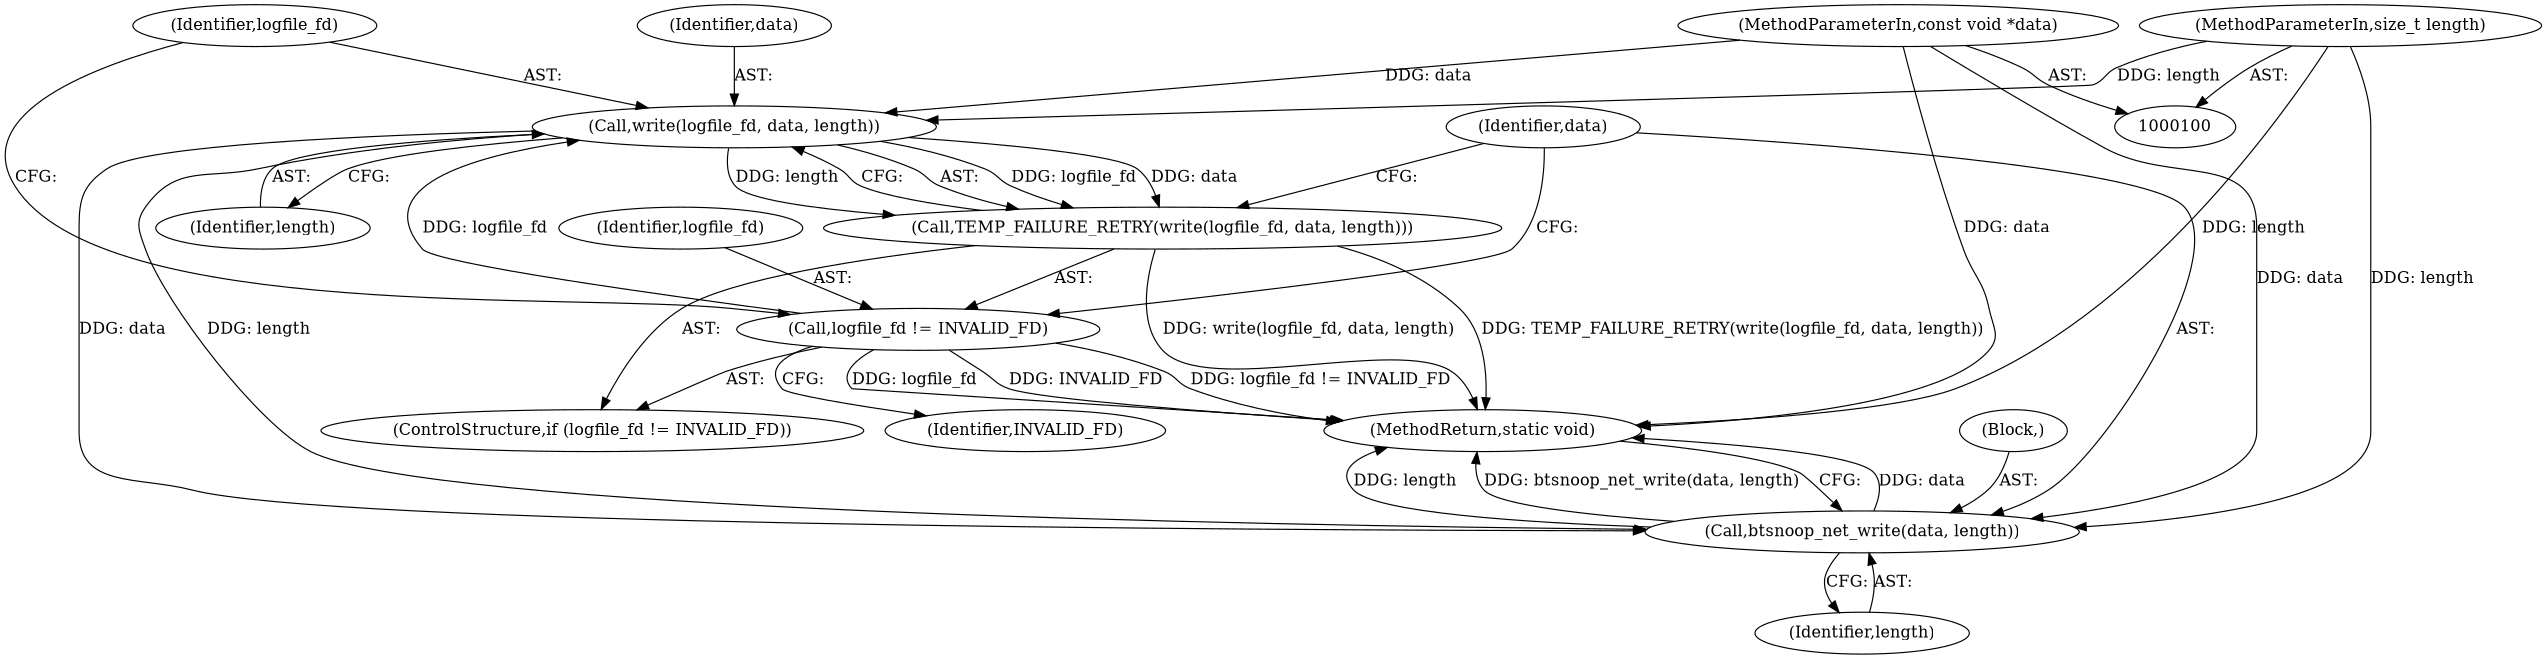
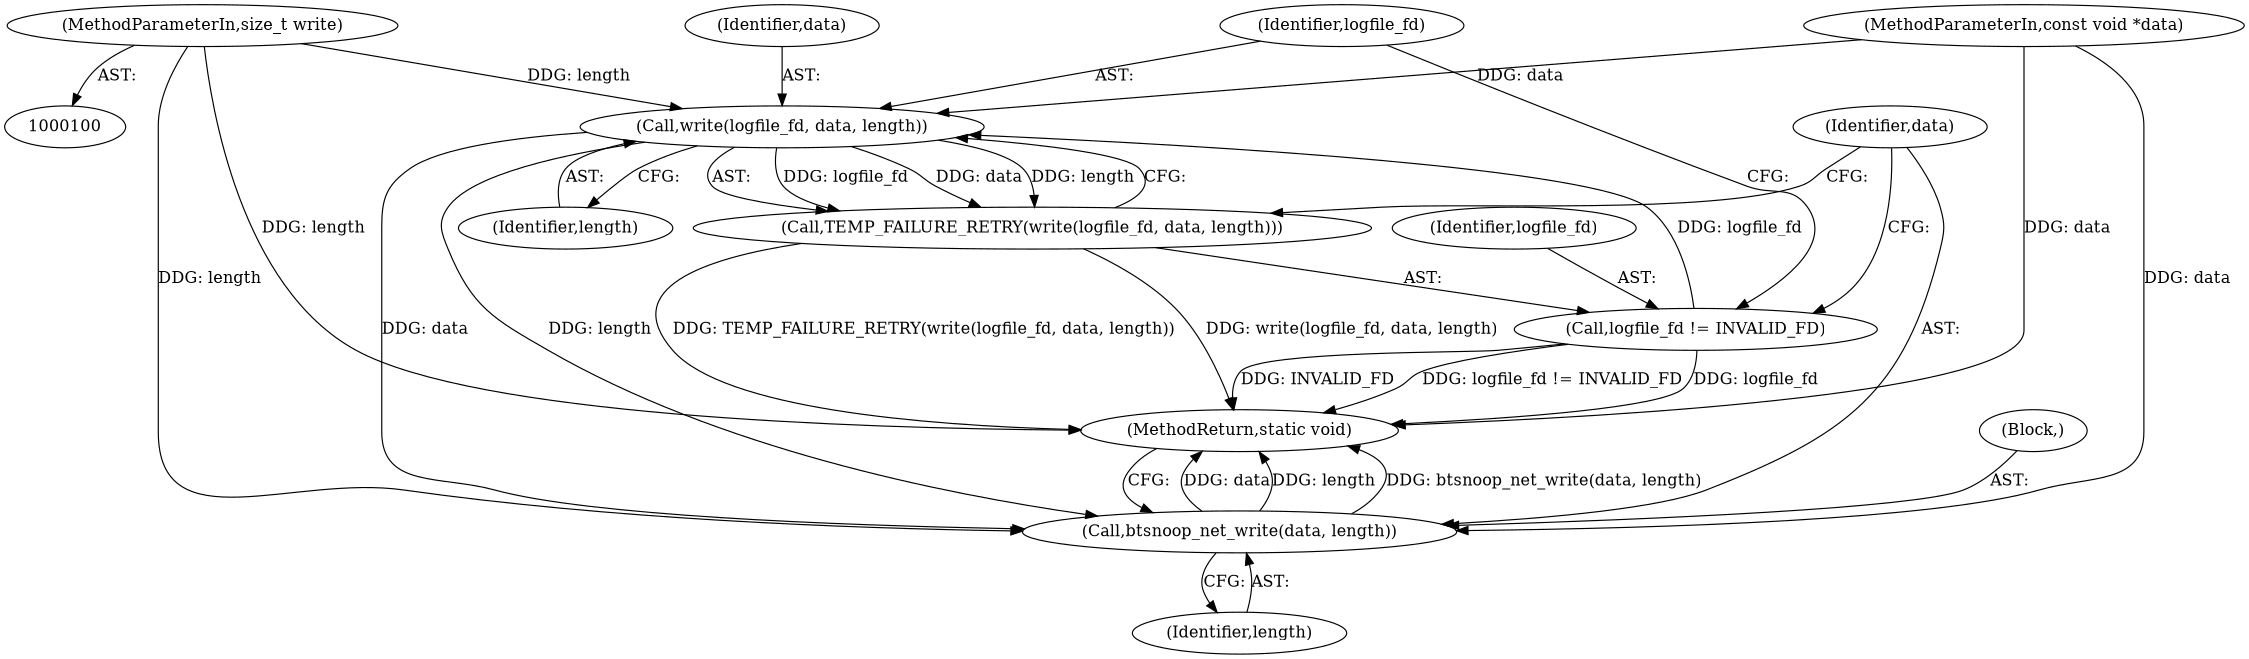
  digraph {
    n1 [label="(Call,write(logfile_fd, data, length))"]
    n2 [label="(Call,TEMP_FAILURE_RETRY(write(logfile_fd, data, length)))"]
    n3 [label="(Call,btsnoop_net_write(data, length))"]
    n4 [label="(Identifier,length)"]
    n5 [label="(MethodReturn,static void)"]
    n6 [label="(Call,logfile_fd != INVALID_FD)"]
-   n7 [label="(ControlStructure,if (logfile_fd != INVALID_FD))"]
    n8 [label="(Identifier,length)"]
-   n9 [label="(Identifier,INVALID_FD)"]
    n10 [label="(MethodParameterIn,const void *data)"]
    1000100
-   n12 [label="(MethodParameterIn,size_t length)"]
+   n12 [label="(MethodParameterIn,size_t write)"]
    n13 [label="(Block,)"]
    n14 [label="(Identifier,data)"]
    n15 [label="(Identifier,logfile_fd)"]
    n16 [label="(Identifier,logfile_fd)"]
    n17 [label="(Identifier,data)"]
    n1 -> n2 [label="AST: "]
    n1 -> n2 [label="DDG: logfile_fd"]
    n1 -> n2 [label="DDG: data"]
    n1 -> n2 [label="DDG: length"]
    n1 -> n3 [label="DDG: data"]
    n1 -> n3 [label="DDG: length"]
    n1 -> n4 [label="CFG: "]
    n2 -> n1 [label="CFG: "]
    n2 -> n5 [label="DDG: TEMP_FAILURE_RETRY(write(logfile_fd, data, length))"]
    n2 -> n5 [label="DDG: write(logfile_fd, data, length)"]
    n2 -> n6 [label="AST: "]
-   n2 -> n7 [label="AST: "]
    n3 -> n5 [label="DDG: data"]
    n3 -> n5 [label="DDG: length"]
    n3 -> n5 [label="DDG: btsnoop_net_write(data, length)"]
    n3 -> n8 [label="CFG: "]
    n4 -> n1 [label="AST: "]
    n5 -> n3 [label="CFG: "]
    n6 -> n1 [label="DDG: logfile_fd"]
    n6 -> n5 [label="DDG: INVALID_FD"]
    n6 -> n5 [label="DDG: logfile_fd != INVALID_FD"]
    n6 -> n5 [label="DDG: logfile_fd"]
-   n6 -> n7 [label="AST: "]
-   n6 -> n9 [label="CFG: "]
    n8 -> n3 [label="AST: "]
    n10 -> n1 [label="DDG: data"]
    n10 -> n3 [label="DDG: data"]
    n10 -> n5 [label="DDG: data"]
-   n10 -> 1000100 [label="AST: "]
    n12 -> n1 [label="DDG: length"]
    n12 -> n3 [label="DDG: length"]
    n12 -> n5 [label="DDG: length"]
    n12 -> 1000100 [label="AST: "]
    n13 -> n3 [label="AST: "]
    n14 -> n2 [label="CFG: "]
    n14 -> n3 [label="AST: "]
    n14 -> n6 [label="CFG: "]
    n15 -> n6 [label="AST: "]
    n16 -> n1 [label="AST: "]
    n16 -> n6 [label="CFG: "]
    n17 -> n1 [label="AST: "]
  }
